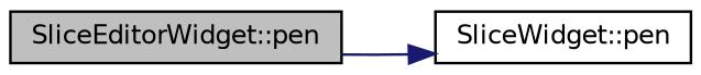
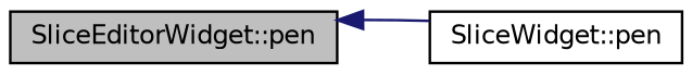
  digraph {
    rankdir=LR
    node [color=black fontname=Helvetica fontsize=10 shape=record style=filled]
    n1 [fillcolor=grey75 fontcolor=black height=0.2 label="SliceEditorWidget::pen" width=0.4]
    n2 [fillcolor=white height=0.2 label="SliceWidget::pen" width=0.4]
-   n1 -> n2 [color=midnightblue fontname=Helvetica fontsize=10 labelfontname=Helvetica labelfontsize=10 style=solid]
+   n2 -> n1 [color=midnightblue fontname=Helvetica fontsize=10 labelfontname=Helvetica labelfontsize=10 style=solid]
  }
